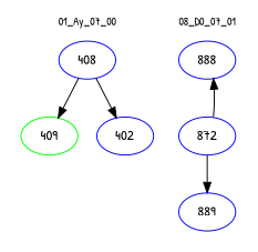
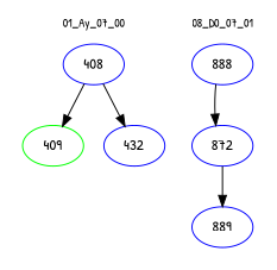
  digraph {
    fontname="Patrick Hand"
    node [color=blue fontname="Patrick Hand"]
    edge [color=black fontname="Patrick Hand"]
    n1 [color=green label=409]
    n2 [label=408]
-   n3 [label=402]
+   n3 [label=432]
    n4 [label=888]
    n5 [label=872]
    n6 [label=889]
    subgraph cluster_1 {
      color=white
      fontsize=10
      label="01_Ay_07_00"
      n1
      n2
      n3
    }
    subgraph cluster_2 {
      color=white
      fontsize=10
      label="08_D0_07_01"
      n4
      n5
      n6
    }
    n2 -> n1
    n2 -> n3
-   n5 -> n4
+   n4 -> n5
    n5 -> n6
  }
